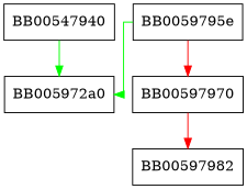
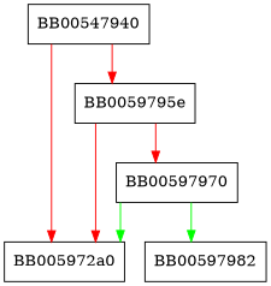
  digraph {
    splines=ortho
    node [shape=box]
    edge [color=green]
    n1 [label=BB00547940]
    n2 [label=BB005972a0]
    BB0059795e
    BB00597970
    BB00597982
-   n1 -> n2
-   BB0059795e -> n2
+   n1 -> n2 [color=red]
+   n1 -> BB0059795e [color=red]
+   BB0059795e -> n2 [color=red]
    BB0059795e -> BB00597970 [color=red]
-   BB00597970 -> BB00597982 [color=red]
+   BB00597970 -> n2
+   BB00597970 -> BB00597982
  }
